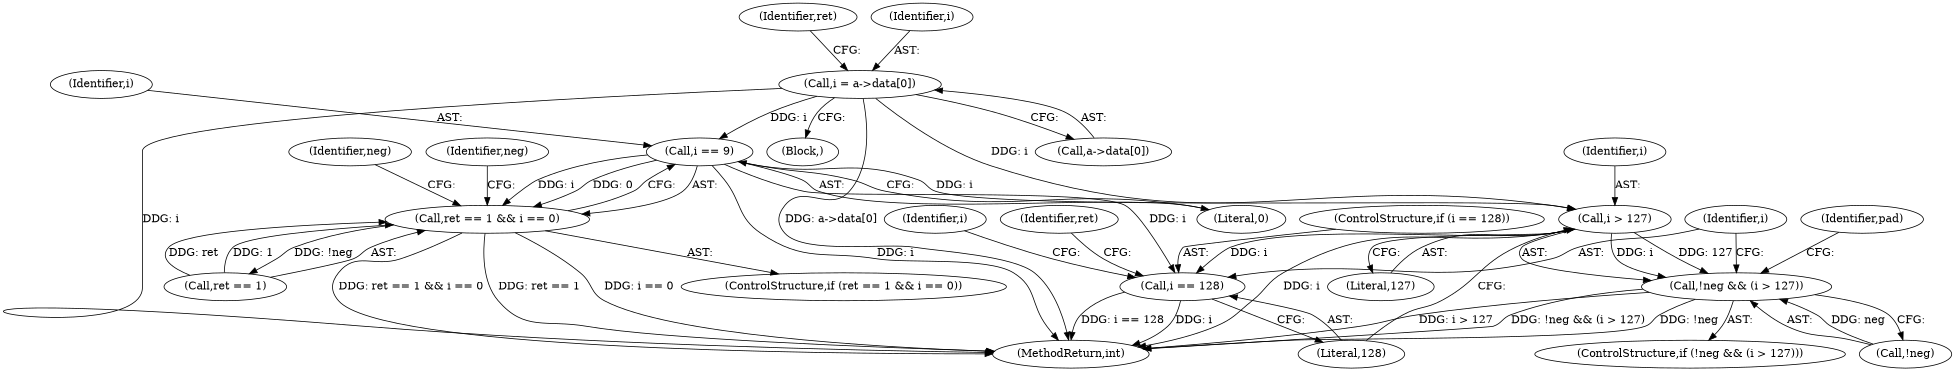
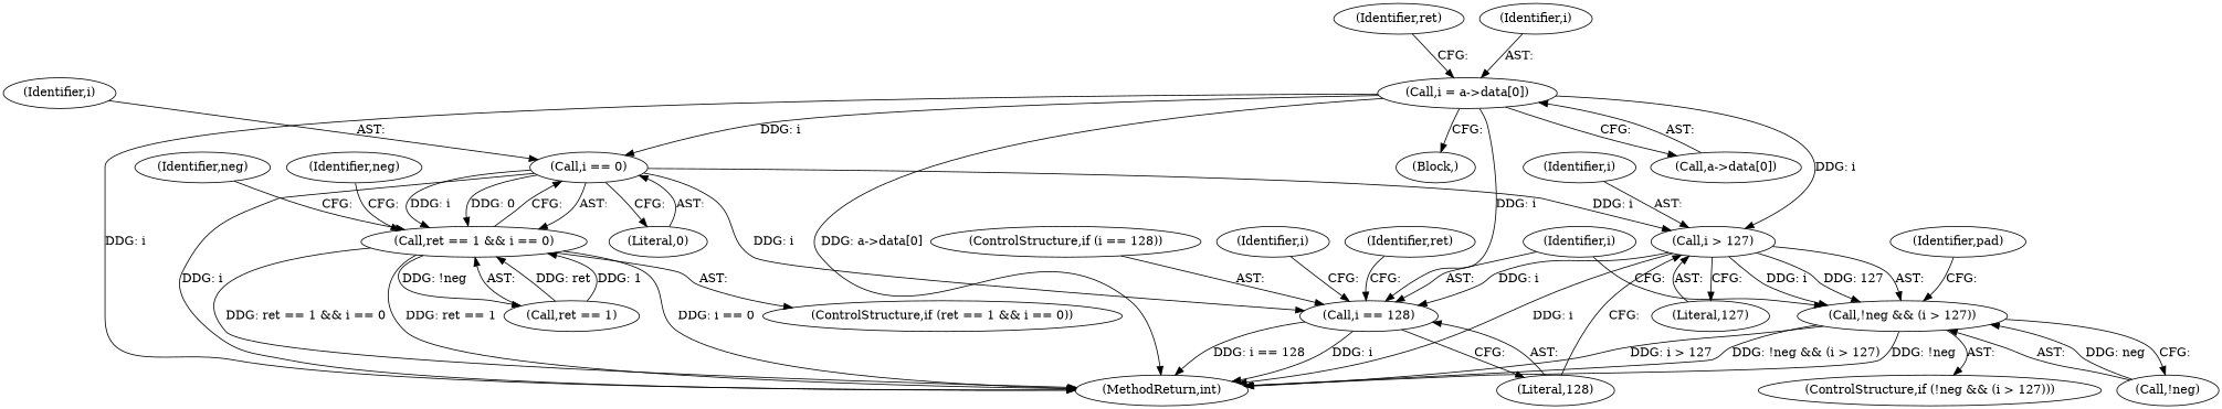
  digraph {
    n1 [label="(Call,i = a->data[0])"]
-   n2 [label="(Call,i == 9)"]
+   n2 [label="(Call,i == 0)"]
    n3 [label="(Call,i > 127)"]
    n4 [label="(Call,i == 128)"]
    n5 [label="(Block,)"]
    n6 [label="(MethodReturn,int)"]
    n7 [label="(Call,a->data[0])"]
    n8 [label="(Call,ret == 1 && i == 0)"]
    n9 [label="(Literal,0)"]
    n10 [label="(Call,!neg && (i > 127))"]
    n11 [label="(Literal,127)"]
    n12 [label="(Literal,128)"]
    n13 [label="(ControlStructure,if (ret == 1 && i == 0))"]
    n14 [label="(Call,ret == 1)"]
    n15 [label="(ControlStructure,if (!neg && (i > 127)))"]
    n16 [label="(Call,!neg)"]
    n17 [label="(ControlStructure,if (i == 128))"]
    n18 [label="(Identifier,ret)"]
    n19 [label="(Identifier,neg)"]
    n20 [label="(Identifier,neg)"]
    n21 [label="(Identifier,i)"]
    n22 [label="(Identifier,i)"]
    n23 [label="(Identifier,pad)"]
    n24 [label="(Identifier,i)"]
    n25 [label="(Identifier,ret)"]
    n26 [label="(Identifier,i)"]
    n27 [label="(Identifier,i)"]
    n1 -> n2 [label="DDG: i"]
    n1 -> n3 [label="DDG: i"]
+   n1 -> n4 [label="DDG: i"]
    n1 -> n5 [label="CFG: "]
    n1 -> n6 [label="DDG: a->data[0]"]
    n1 -> n6 [label="DDG: i"]
    n1 -> n7 [label="CFG: "]
    n2 -> n3 [label="DDG: i"]
    n2 -> n4 [label="DDG: i"]
    n2 -> n6 [label="DDG: i"]
    n2 -> n8 [label="AST: "]
    n2 -> n8 [label="DDG: i"]
    n2 -> n8 [label="DDG: 0"]
    n2 -> n9 [label="CFG: "]
    n3 -> n4 [label="DDG: i"]
    n3 -> n6 [label="DDG: i"]
    n3 -> n10 [label="AST: "]
    n3 -> n10 [label="DDG: i"]
    n3 -> n10 [label="DDG: 127"]
    n3 -> n11 [label="CFG: "]
    n4 -> n6 [label="DDG: i"]
    n4 -> n6 [label="DDG: i == 128"]
    n4 -> n12 [label="CFG: "]
    n7 -> n1 [label="AST: "]
    n8 -> n2 [label="CFG: "]
    n8 -> n6 [label="DDG: ret == 1"]
    n8 -> n6 [label="DDG: i == 0"]
    n8 -> n6 [label="DDG: ret == 1 && i == 0"]
    n8 -> n13 [label="AST: "]
    n8 -> n14 [label="DDG: !neg"]
    n9 -> n2 [label="AST: "]
    n10 -> n6 [label="DDG: i > 127"]
    n10 -> n6 [label="DDG: !neg && (i > 127)"]
    n10 -> n6 [label="DDG: !neg"]
    n10 -> n15 [label="AST: "]
    n10 -> n16 [label="CFG: "]
    n11 -> n3 [label="AST: "]
    n12 -> n3 [label="CFG: "]
    n12 -> n4 [label="AST: "]
    n14 -> n8 [label="AST: "]
    n14 -> n8 [label="DDG: ret"]
    n14 -> n8 [label="DDG: 1"]
    n16 -> n10 [label="AST: "]
    n16 -> n10 [label="DDG: neg"]
    n17 -> n4 [label="AST: "]
    n18 -> n1 [label="CFG: "]
    n19 -> n8 [label="CFG: "]
    n20 -> n8 [label="CFG: "]
    n21 -> n3 [label="AST: "]
    n22 -> n2 [label="AST: "]
    n23 -> n10 [label="CFG: "]
    n24 -> n4 [label="CFG: "]
    n25 -> n4 [label="CFG: "]
    n26 -> n1 [label="AST: "]
    n27 -> n4 [label="AST: "]
    n27 -> n10 [label="CFG: "]
  }
